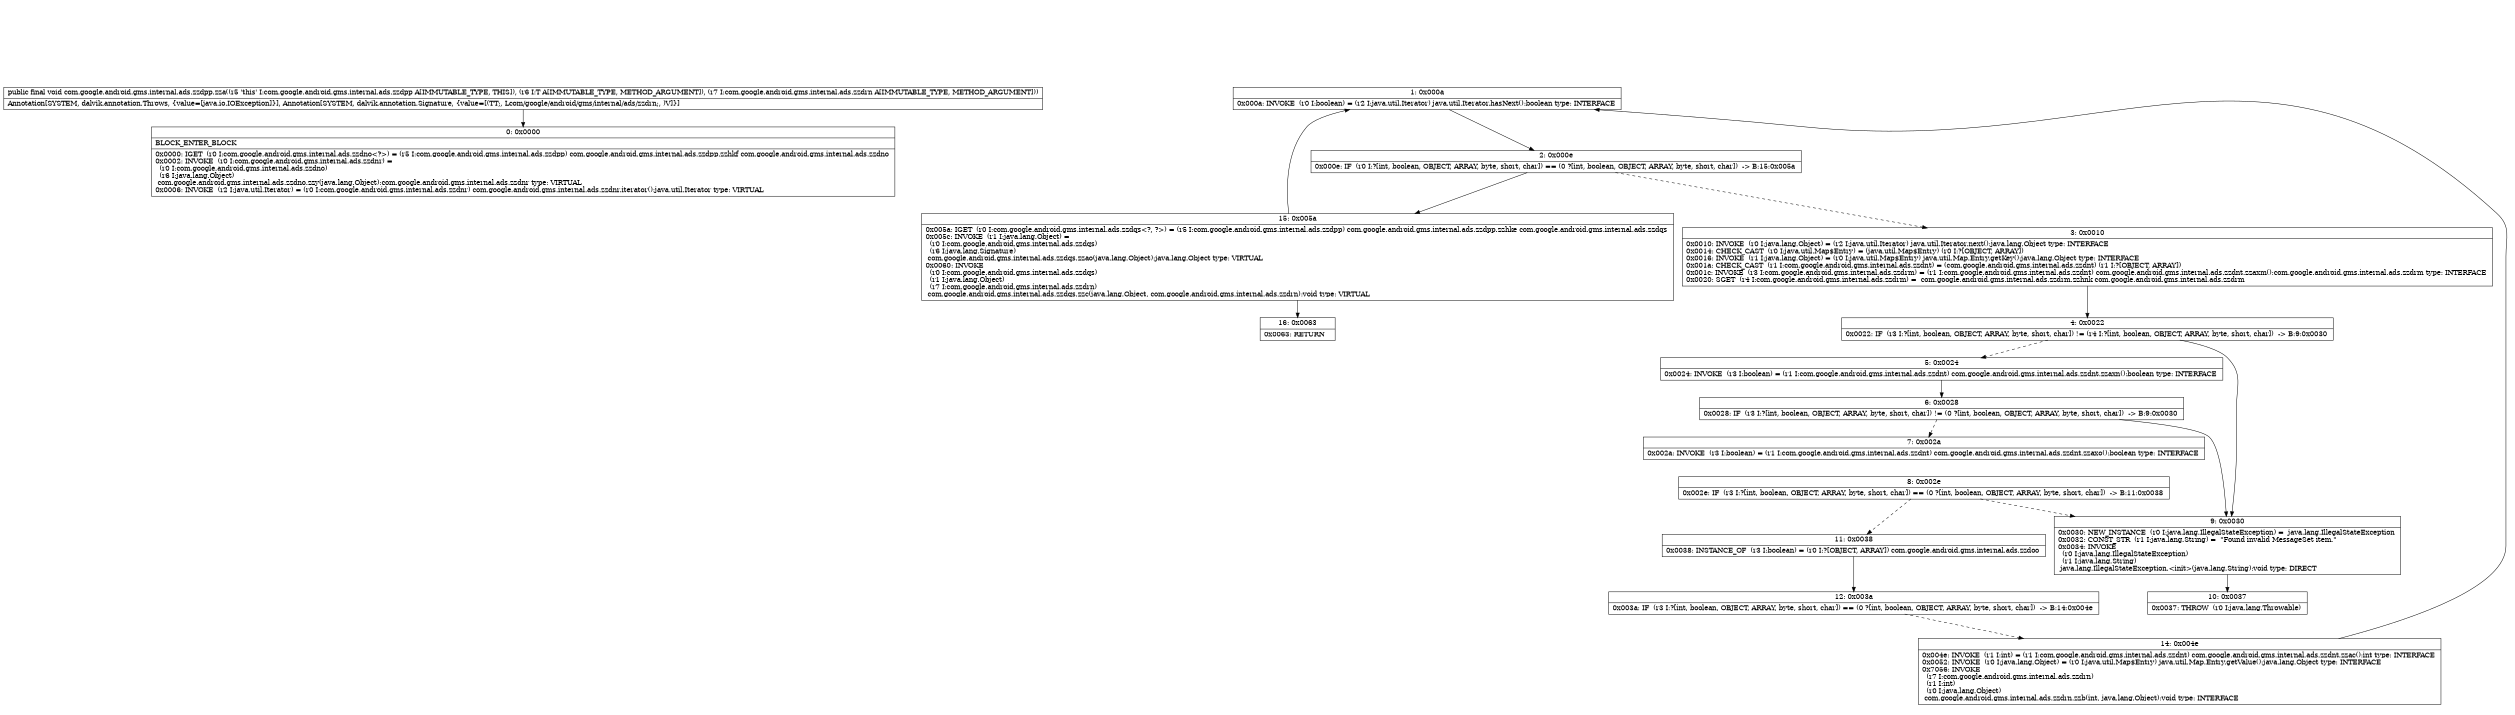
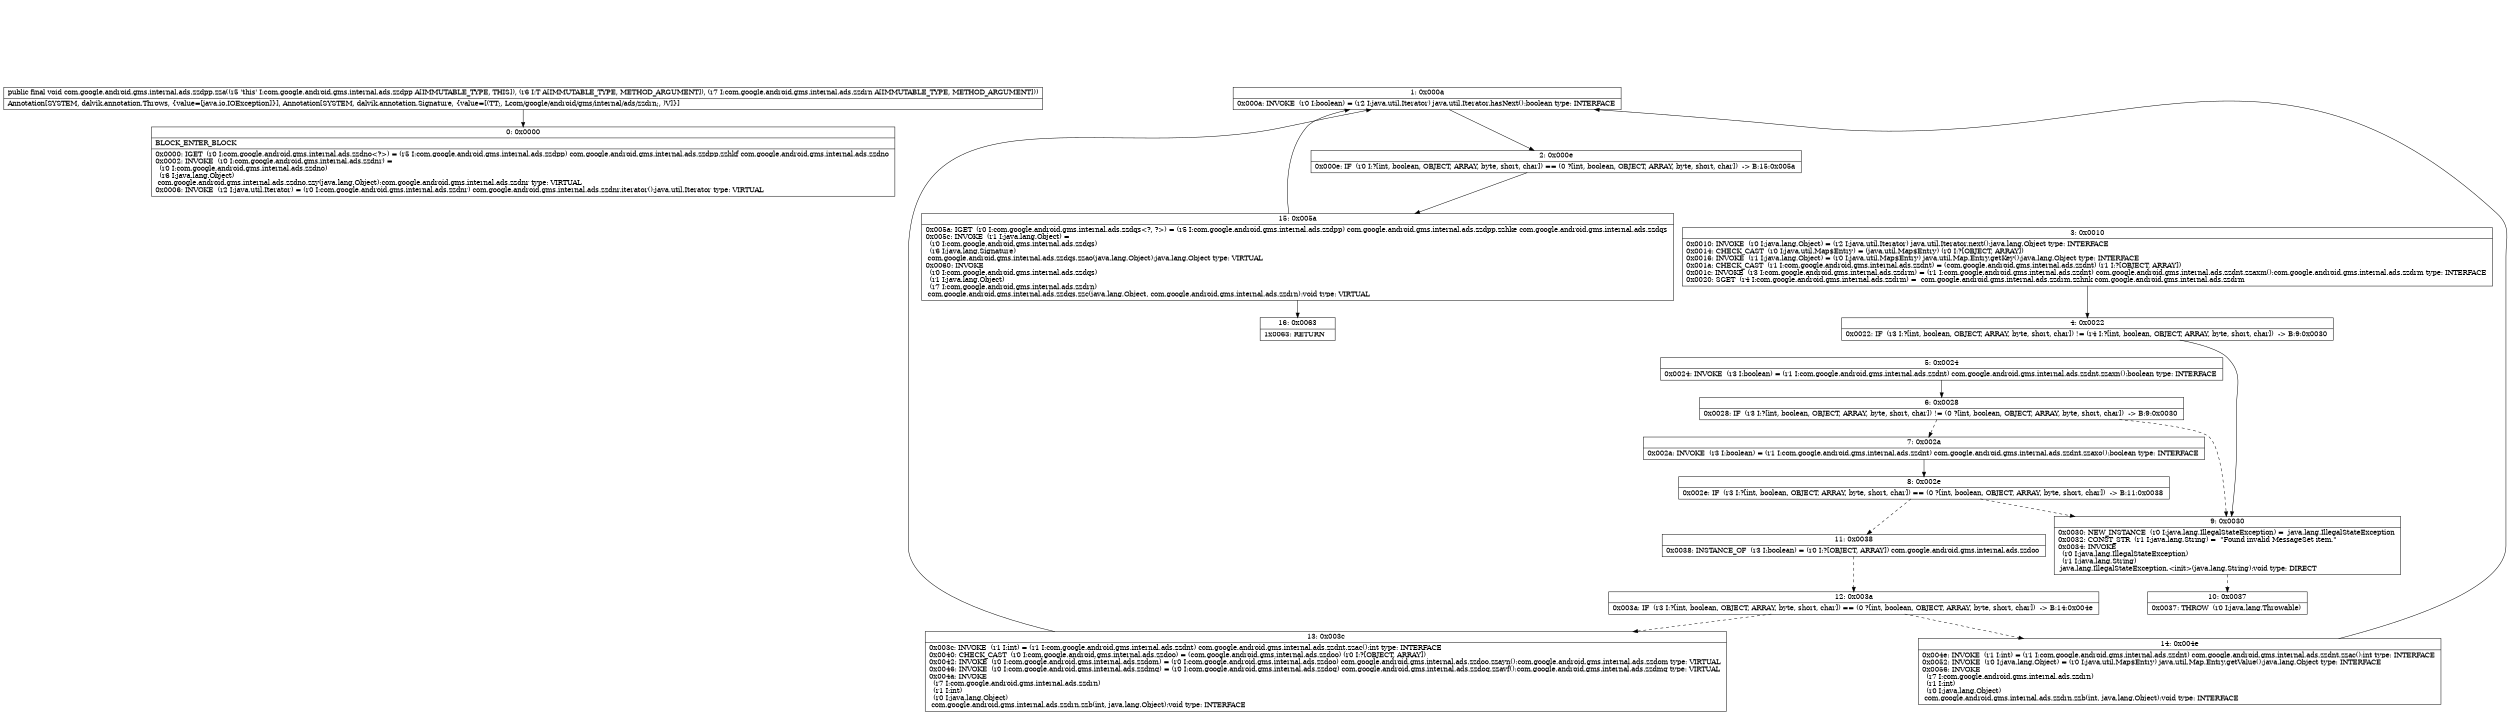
  digraph {
    node [shape=record]
    n1 [label="{0\:\ 0x0000|BLOCK_ENTER_BLOCK\l|0x0000: IGET  (r0 I:com.google.android.gms.internal.ads.zzdno\<?\>) = (r5 I:com.google.android.gms.internal.ads.zzdpp) com.google.android.gms.internal.ads.zzdpp.zzhkf com.google.android.gms.internal.ads.zzdno \l0x0002: INVOKE  (r0 I:com.google.android.gms.internal.ads.zzdnr) = \l  (r0 I:com.google.android.gms.internal.ads.zzdno)\l  (r6 I:java.lang.Object)\l com.google.android.gms.internal.ads.zzdno.zzy(java.lang.Object):com.google.android.gms.internal.ads.zzdnr type: VIRTUAL \l0x0006: INVOKE  (r2 I:java.util.Iterator) = (r0 I:com.google.android.gms.internal.ads.zzdnr) com.google.android.gms.internal.ads.zzdnr.iterator():java.util.Iterator type: VIRTUAL \l}"]
    n2 [label="{1\:\ 0x000a|0x000a: INVOKE  (r0 I:boolean) = (r2 I:java.util.Iterator) java.util.Iterator.hasNext():boolean type: INTERFACE \l}"]
    n3 [label="{2\:\ 0x000e|0x000e: IF  (r0 I:?[int, boolean, OBJECT, ARRAY, byte, short, char]) == (0 ?[int, boolean, OBJECT, ARRAY, byte, short, char])  \-\> B:15:0x005a \l}"]
    n4 [label="{3\:\ 0x0010|0x0010: INVOKE  (r0 I:java.lang.Object) = (r2 I:java.util.Iterator) java.util.Iterator.next():java.lang.Object type: INTERFACE \l0x0014: CHECK_CAST  (r0 I:java.util.Map$Entry) = (java.util.Map$Entry) (r0 I:?[OBJECT, ARRAY]) \l0x0016: INVOKE  (r1 I:java.lang.Object) = (r0 I:java.util.Map$Entry) java.util.Map.Entry.getKey():java.lang.Object type: INTERFACE \l0x001a: CHECK_CAST  (r1 I:com.google.android.gms.internal.ads.zzdnt) = (com.google.android.gms.internal.ads.zzdnt) (r1 I:?[OBJECT, ARRAY]) \l0x001c: INVOKE  (r3 I:com.google.android.gms.internal.ads.zzdrm) = (r1 I:com.google.android.gms.internal.ads.zzdnt) com.google.android.gms.internal.ads.zzdnt.zzaxm():com.google.android.gms.internal.ads.zzdrm type: INTERFACE \l0x0020: SGET  (r4 I:com.google.android.gms.internal.ads.zzdrm) =  com.google.android.gms.internal.ads.zzdrm.zzhnk com.google.android.gms.internal.ads.zzdrm \l}"]
    n5 [label="{15\:\ 0x005a|0x005a: IGET  (r0 I:com.google.android.gms.internal.ads.zzdqs\<?, ?\>) = (r5 I:com.google.android.gms.internal.ads.zzdpp) com.google.android.gms.internal.ads.zzdpp.zzhke com.google.android.gms.internal.ads.zzdqs \l0x005c: INVOKE  (r1 I:java.lang.Object) = \l  (r0 I:com.google.android.gms.internal.ads.zzdqs)\l  (r6 I:java.lang.Signature)\l com.google.android.gms.internal.ads.zzdqs.zzao(java.lang.Object):java.lang.Object type: VIRTUAL \l0x0060: INVOKE  \l  (r0 I:com.google.android.gms.internal.ads.zzdqs)\l  (r1 I:java.lang.Object)\l  (r7 I:com.google.android.gms.internal.ads.zzdrn)\l com.google.android.gms.internal.ads.zzdqs.zzc(java.lang.Object, com.google.android.gms.internal.ads.zzdrn):void type: VIRTUAL \l}"]
    n6 [label="{4\:\ 0x0022|0x0022: IF  (r3 I:?[int, boolean, OBJECT, ARRAY, byte, short, char]) != (r4 I:?[int, boolean, OBJECT, ARRAY, byte, short, char])  \-\> B:9:0x0030 \l}"]
-   n7 [label="{16\:\ 0x0063|0x0063: RETURN   \l}"]
+   n7 [label="{16\:\ 0x0063|1x0063: RETURN   \l}"]
    n8 [label="{5\:\ 0x0024|0x0024: INVOKE  (r3 I:boolean) = (r1 I:com.google.android.gms.internal.ads.zzdnt) com.google.android.gms.internal.ads.zzdnt.zzaxn():boolean type: INTERFACE \l}"]
    n9 [label="{9\:\ 0x0030|0x0030: NEW_INSTANCE  (r0 I:java.lang.IllegalStateException) =  java.lang.IllegalStateException \l0x0032: CONST_STR  (r1 I:java.lang.String) =  \"Found invalid MessageSet item.\" \l0x0034: INVOKE  \l  (r0 I:java.lang.IllegalStateException)\l  (r1 I:java.lang.String)\l java.lang.IllegalStateException.\<init\>(java.lang.String):void type: DIRECT \l}"]
    n10 [label="{6\:\ 0x0028|0x0028: IF  (r3 I:?[int, boolean, OBJECT, ARRAY, byte, short, char]) != (0 ?[int, boolean, OBJECT, ARRAY, byte, short, char])  \-\> B:9:0x0030 \l}"]
    n11 [label="{10\:\ 0x0037|0x0037: THROW  (r0 I:java.lang.Throwable) \l}"]
    n12 [label="{7\:\ 0x002a|0x002a: INVOKE  (r3 I:boolean) = (r1 I:com.google.android.gms.internal.ads.zzdnt) com.google.android.gms.internal.ads.zzdnt.zzaxo():boolean type: INTERFACE \l}"]
    n13 [label="{8\:\ 0x002e|0x002e: IF  (r3 I:?[int, boolean, OBJECT, ARRAY, byte, short, char]) == (0 ?[int, boolean, OBJECT, ARRAY, byte, short, char])  \-\> B:11:0x0038 \l}"]
    n14 [label="{11\:\ 0x0038|0x0038: INSTANCE_OF  (r3 I:boolean) = (r0 I:?[OBJECT, ARRAY]) com.google.android.gms.internal.ads.zzdoo \l}"]
    n15 [label="{12\:\ 0x003a|0x003a: IF  (r3 I:?[int, boolean, OBJECT, ARRAY, byte, short, char]) == (0 ?[int, boolean, OBJECT, ARRAY, byte, short, char])  \-\> B:14:0x004e \l}"]
-   n17 [label="{14\:\ 0x004e|0x004e: INVOKE  (r1 I:int) = (r1 I:com.google.android.gms.internal.ads.zzdnt) com.google.android.gms.internal.ads.zzdnt.zzac():int type: INTERFACE \l0x0052: INVOKE  (r0 I:java.lang.Object) = (r0 I:java.util.Map$Entry) java.util.Map.Entry.getValue():java.lang.Object type: INTERFACE \l0x7056: INVOKE  \l  (r7 I:com.google.android.gms.internal.ads.zzdrn)\l  (r1 I:int)\l  (r0 I:java.lang.Object)\l com.google.android.gms.internal.ads.zzdrn.zzb(int, java.lang.Object):void type: INTERFACE \l}"]
+   n16 [label="{13\:\ 0x003c|0x003c: INVOKE  (r1 I:int) = (r1 I:com.google.android.gms.internal.ads.zzdnt) com.google.android.gms.internal.ads.zzdnt.zzac():int type: INTERFACE \l0x0040: CHECK_CAST  (r0 I:com.google.android.gms.internal.ads.zzdoo) = (com.google.android.gms.internal.ads.zzdoo) (r0 I:?[OBJECT, ARRAY]) \l0x0042: INVOKE  (r0 I:com.google.android.gms.internal.ads.zzdom) = (r0 I:com.google.android.gms.internal.ads.zzdoo) com.google.android.gms.internal.ads.zzdoo.zzayn():com.google.android.gms.internal.ads.zzdom type: VIRTUAL \l0x0046: INVOKE  (r0 I:com.google.android.gms.internal.ads.zzdmq) = (r0 I:com.google.android.gms.internal.ads.zzdoq) com.google.android.gms.internal.ads.zzdoq.zzavf():com.google.android.gms.internal.ads.zzdmq type: VIRTUAL \l0x004a: INVOKE  \l  (r7 I:com.google.android.gms.internal.ads.zzdrn)\l  (r1 I:int)\l  (r0 I:java.lang.Object)\l com.google.android.gms.internal.ads.zzdrn.zzb(int, java.lang.Object):void type: INTERFACE \l}"]
+   n17 [label="{14\:\ 0x004e|0x004e: INVOKE  (r1 I:int) = (r1 I:com.google.android.gms.internal.ads.zzdnt) com.google.android.gms.internal.ads.zzdnt.zzac():int type: INTERFACE \l0x0052: INVOKE  (r0 I:java.lang.Object) = (r0 I:java.util.Map$Entry) java.util.Map.Entry.getValue():java.lang.Object type: INTERFACE \l0x0056: INVOKE  \l  (r7 I:com.google.android.gms.internal.ads.zzdrn)\l  (r1 I:int)\l  (r0 I:java.lang.Object)\l com.google.android.gms.internal.ads.zzdrn.zzb(int, java.lang.Object):void type: INTERFACE \l}"]
    n18 [label="{public final void com.google.android.gms.internal.ads.zzdpp.zza((r5 'this' I:com.google.android.gms.internal.ads.zzdpp A[IMMUTABLE_TYPE, THIS]), (r6 I:T A[IMMUTABLE_TYPE, METHOD_ARGUMENT]), (r7 I:com.google.android.gms.internal.ads.zzdrn A[IMMUTABLE_TYPE, METHOD_ARGUMENT]))  | Annotation[SYSTEM, dalvik.annotation.Throws, \{value=[java.io.IOException]\}], Annotation[SYSTEM, dalvik.annotation.Signature, \{value=[(TT;, Lcom\/google\/android\/gms\/internal\/ads\/zzdrn;, )V]\}]\l}"]
    n2 -> n3
-   n3 -> n4 [style=dashed]
    n3 -> n5
    n4 -> n6
    n5 -> n2
    n5 -> n7
-   n6 -> n8 [style=dashed]
    n6 -> n9
    n8 -> n10
-   n9 -> n11
-   n10 -> n9
+   n9 -> n11 [style=dashed]
+   n10 -> n9 [style=dashed]
    n10 -> n12 [style=dashed]
+   n12 -> n13
    n13 -> n9 [style=dashed]
    n13 -> n14 [style=dashed]
-   n14 -> n15
+   n14 -> n15 [style=dashed]
+   n15 -> n16 [style=dashed]
    n15 -> n17 [style=dashed]
+   n16 -> n2
    n17 -> n2
    n18 -> n1
  }
